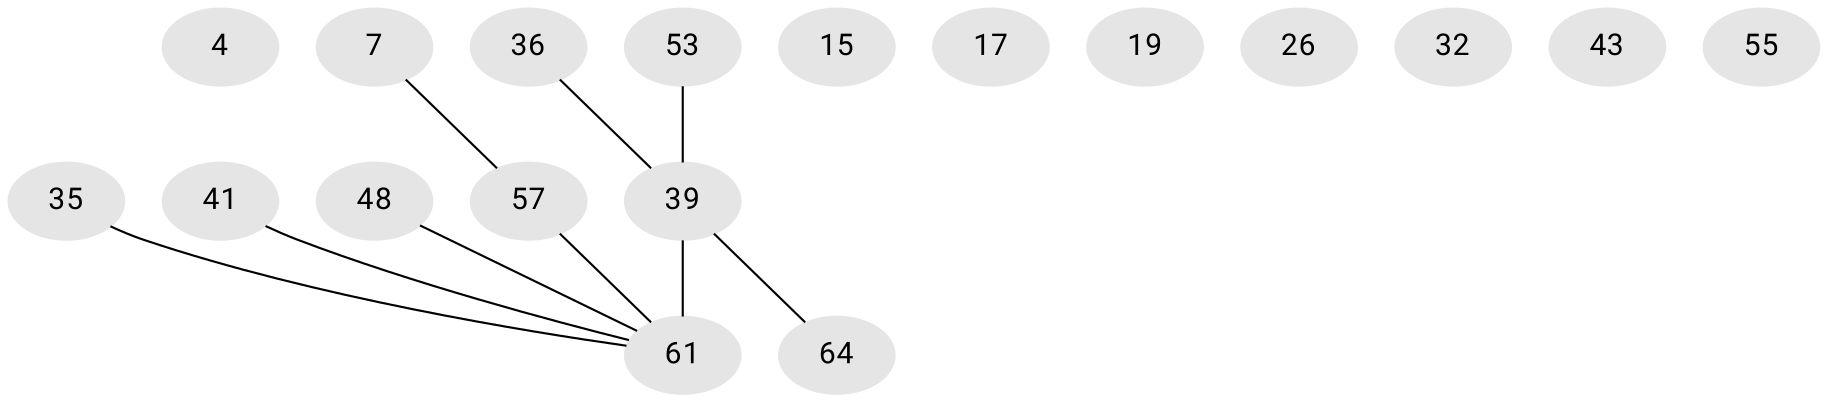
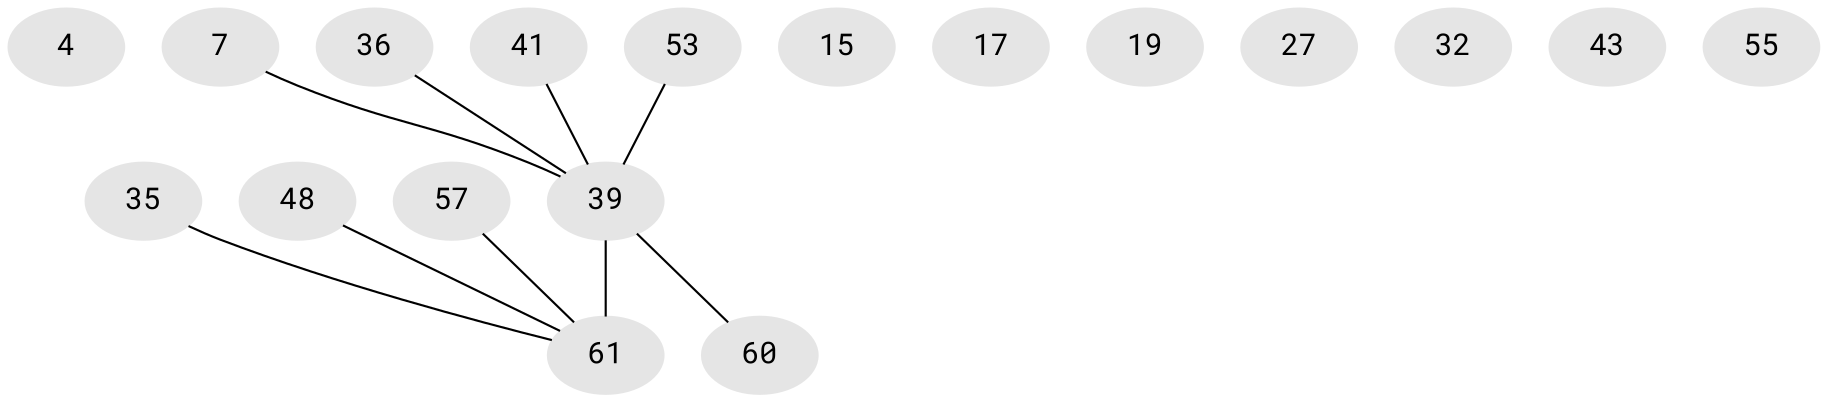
  graph {
    fontname="Roboto Mono"
    node [color=gray90 fontname="Roboto Mono" style=filled]
    edge [fontname="Roboto Mono"]
    4
    n2 [label=39 super="+42+25+56+58+47"]
    61 [super="+26+39"]
-   60 [label=64]
+   60
    n5 [label=7]
    15
    17
    19
-   27 [label=26]
+   27
    32
    35
    36
    41
    43
    48
    53 [super="+50+37+38"]
    55
    57
    n2 -- 61 [weight=13]
    n2 -- 60 [weight=3]
-   n5 -- 57
+   n5 -- n2
    35 -- 61
    36 -- n2 [weight=4]
-   41 -- 61
+   41 -- n2
    48 -- 61
    53 -- n2 [weight=6]
    57 -- 61 [weight=2]
  }
